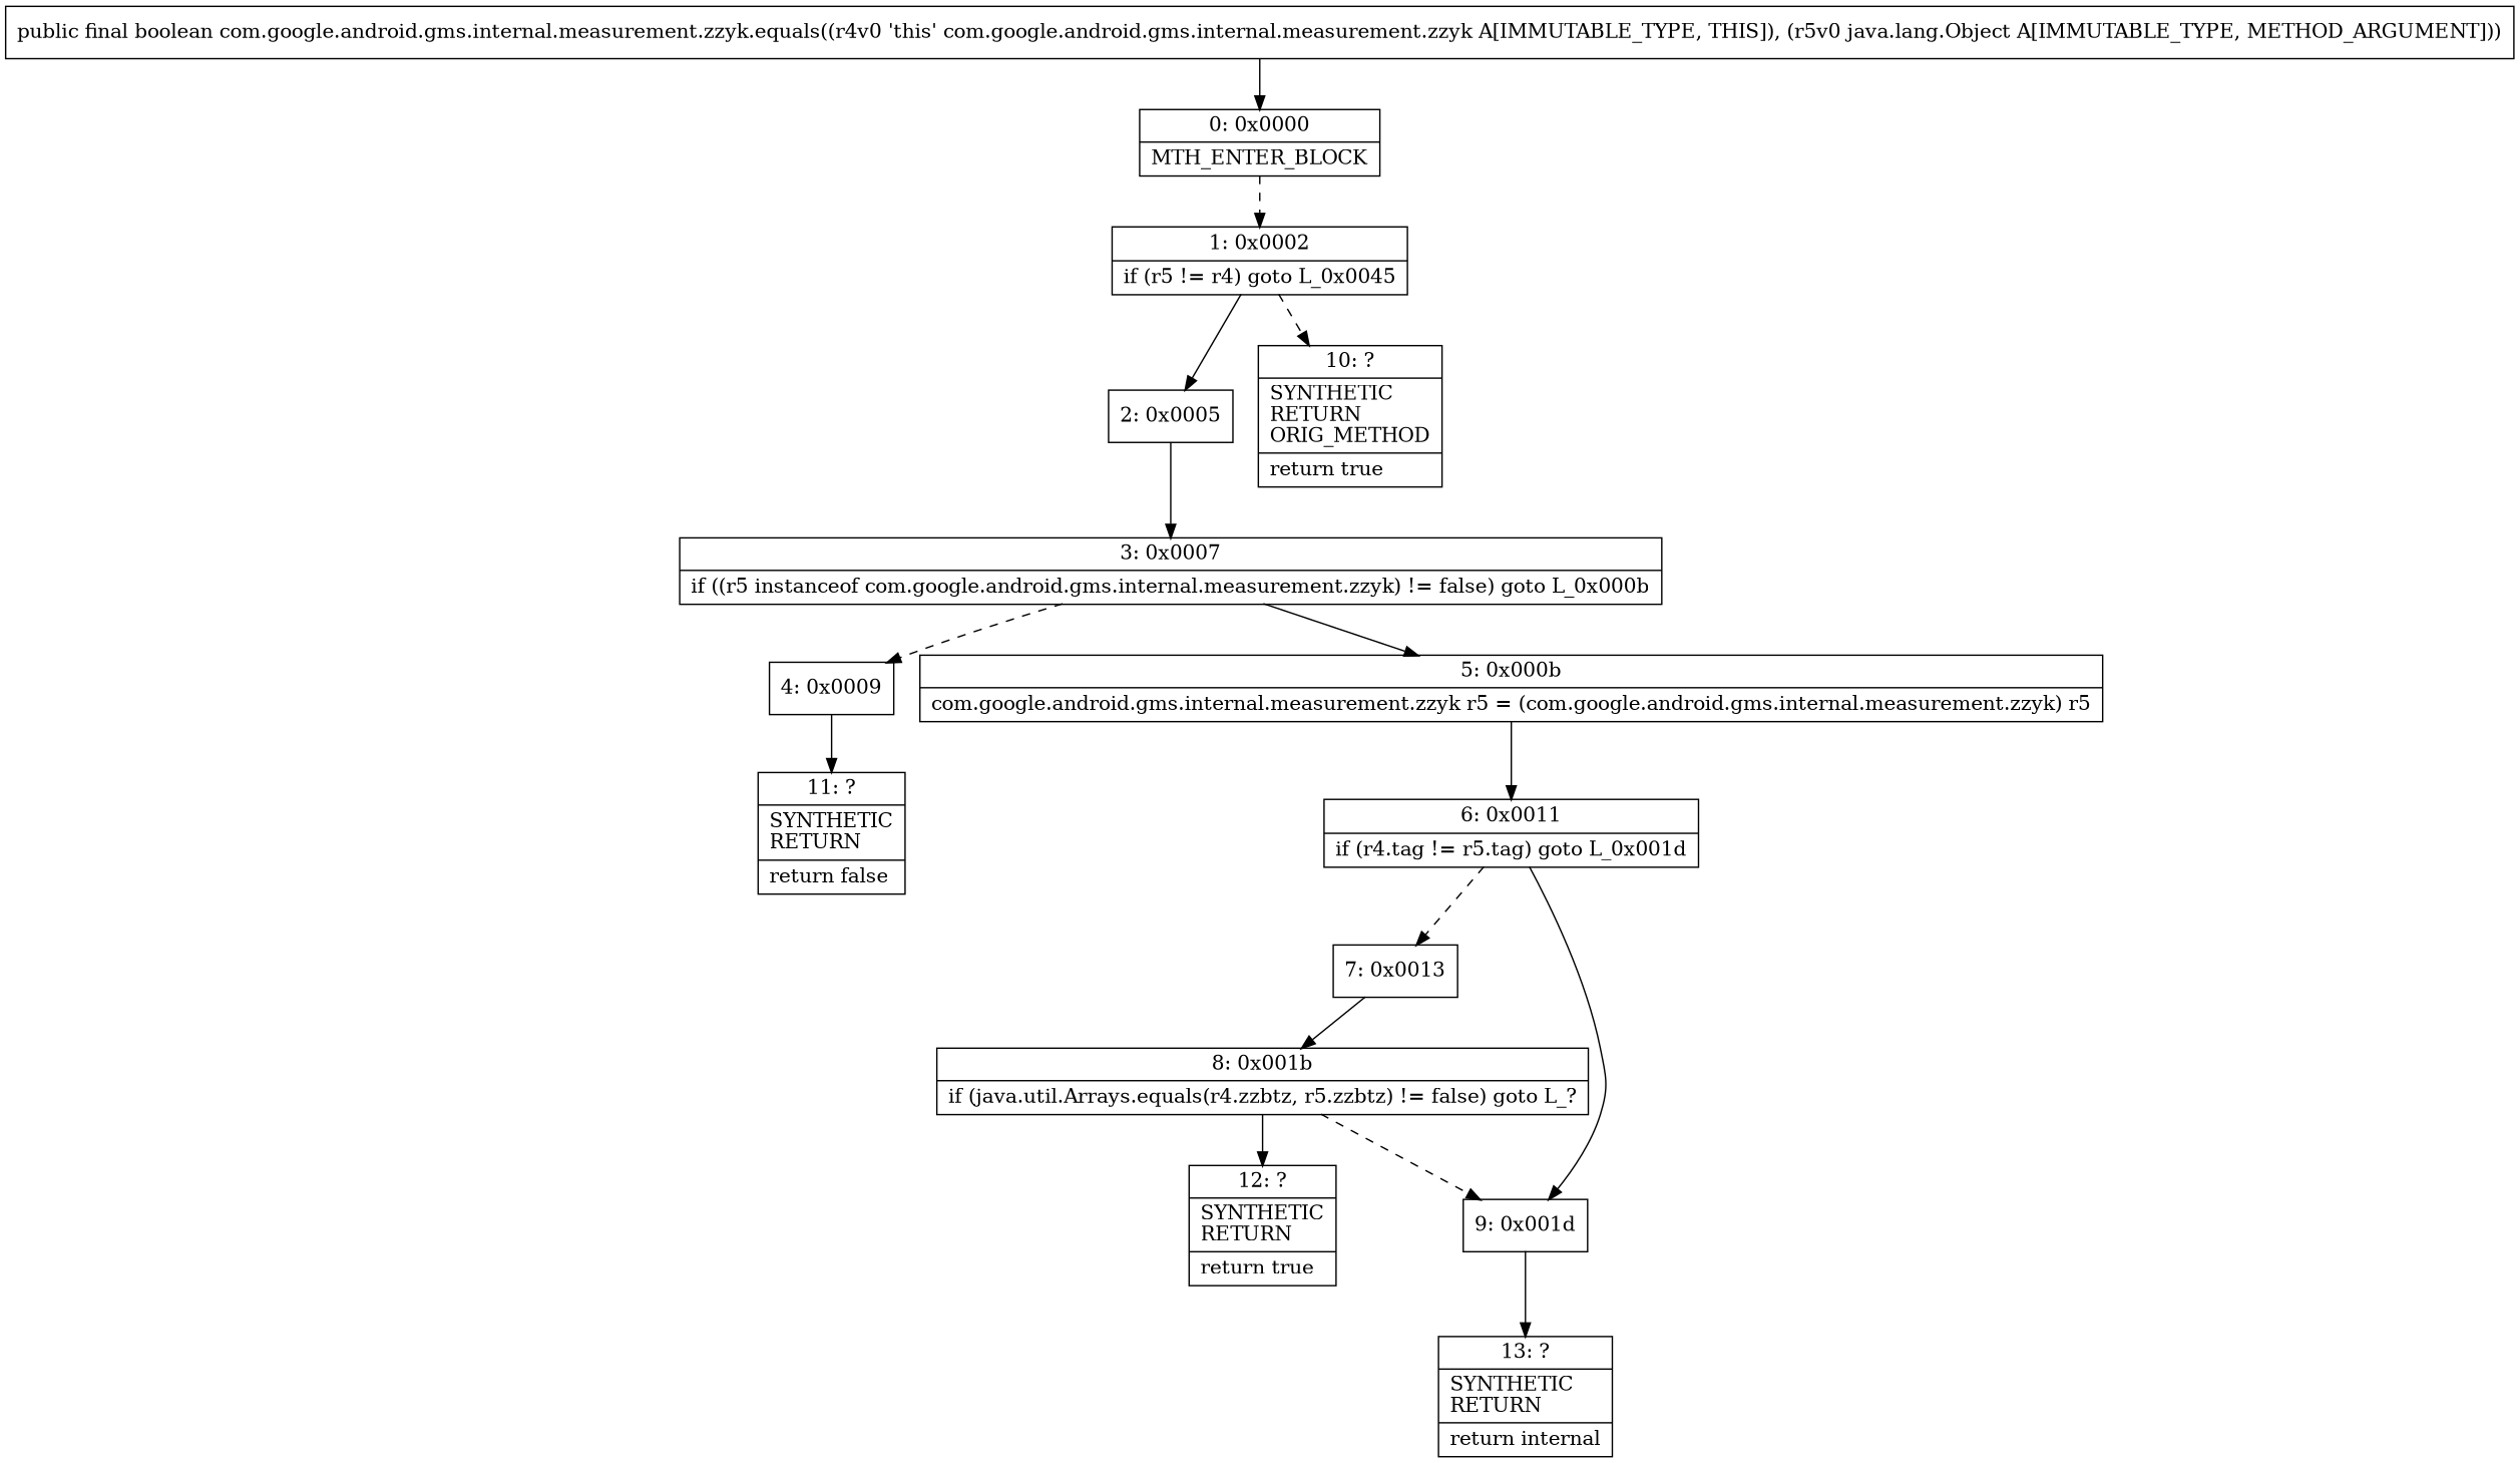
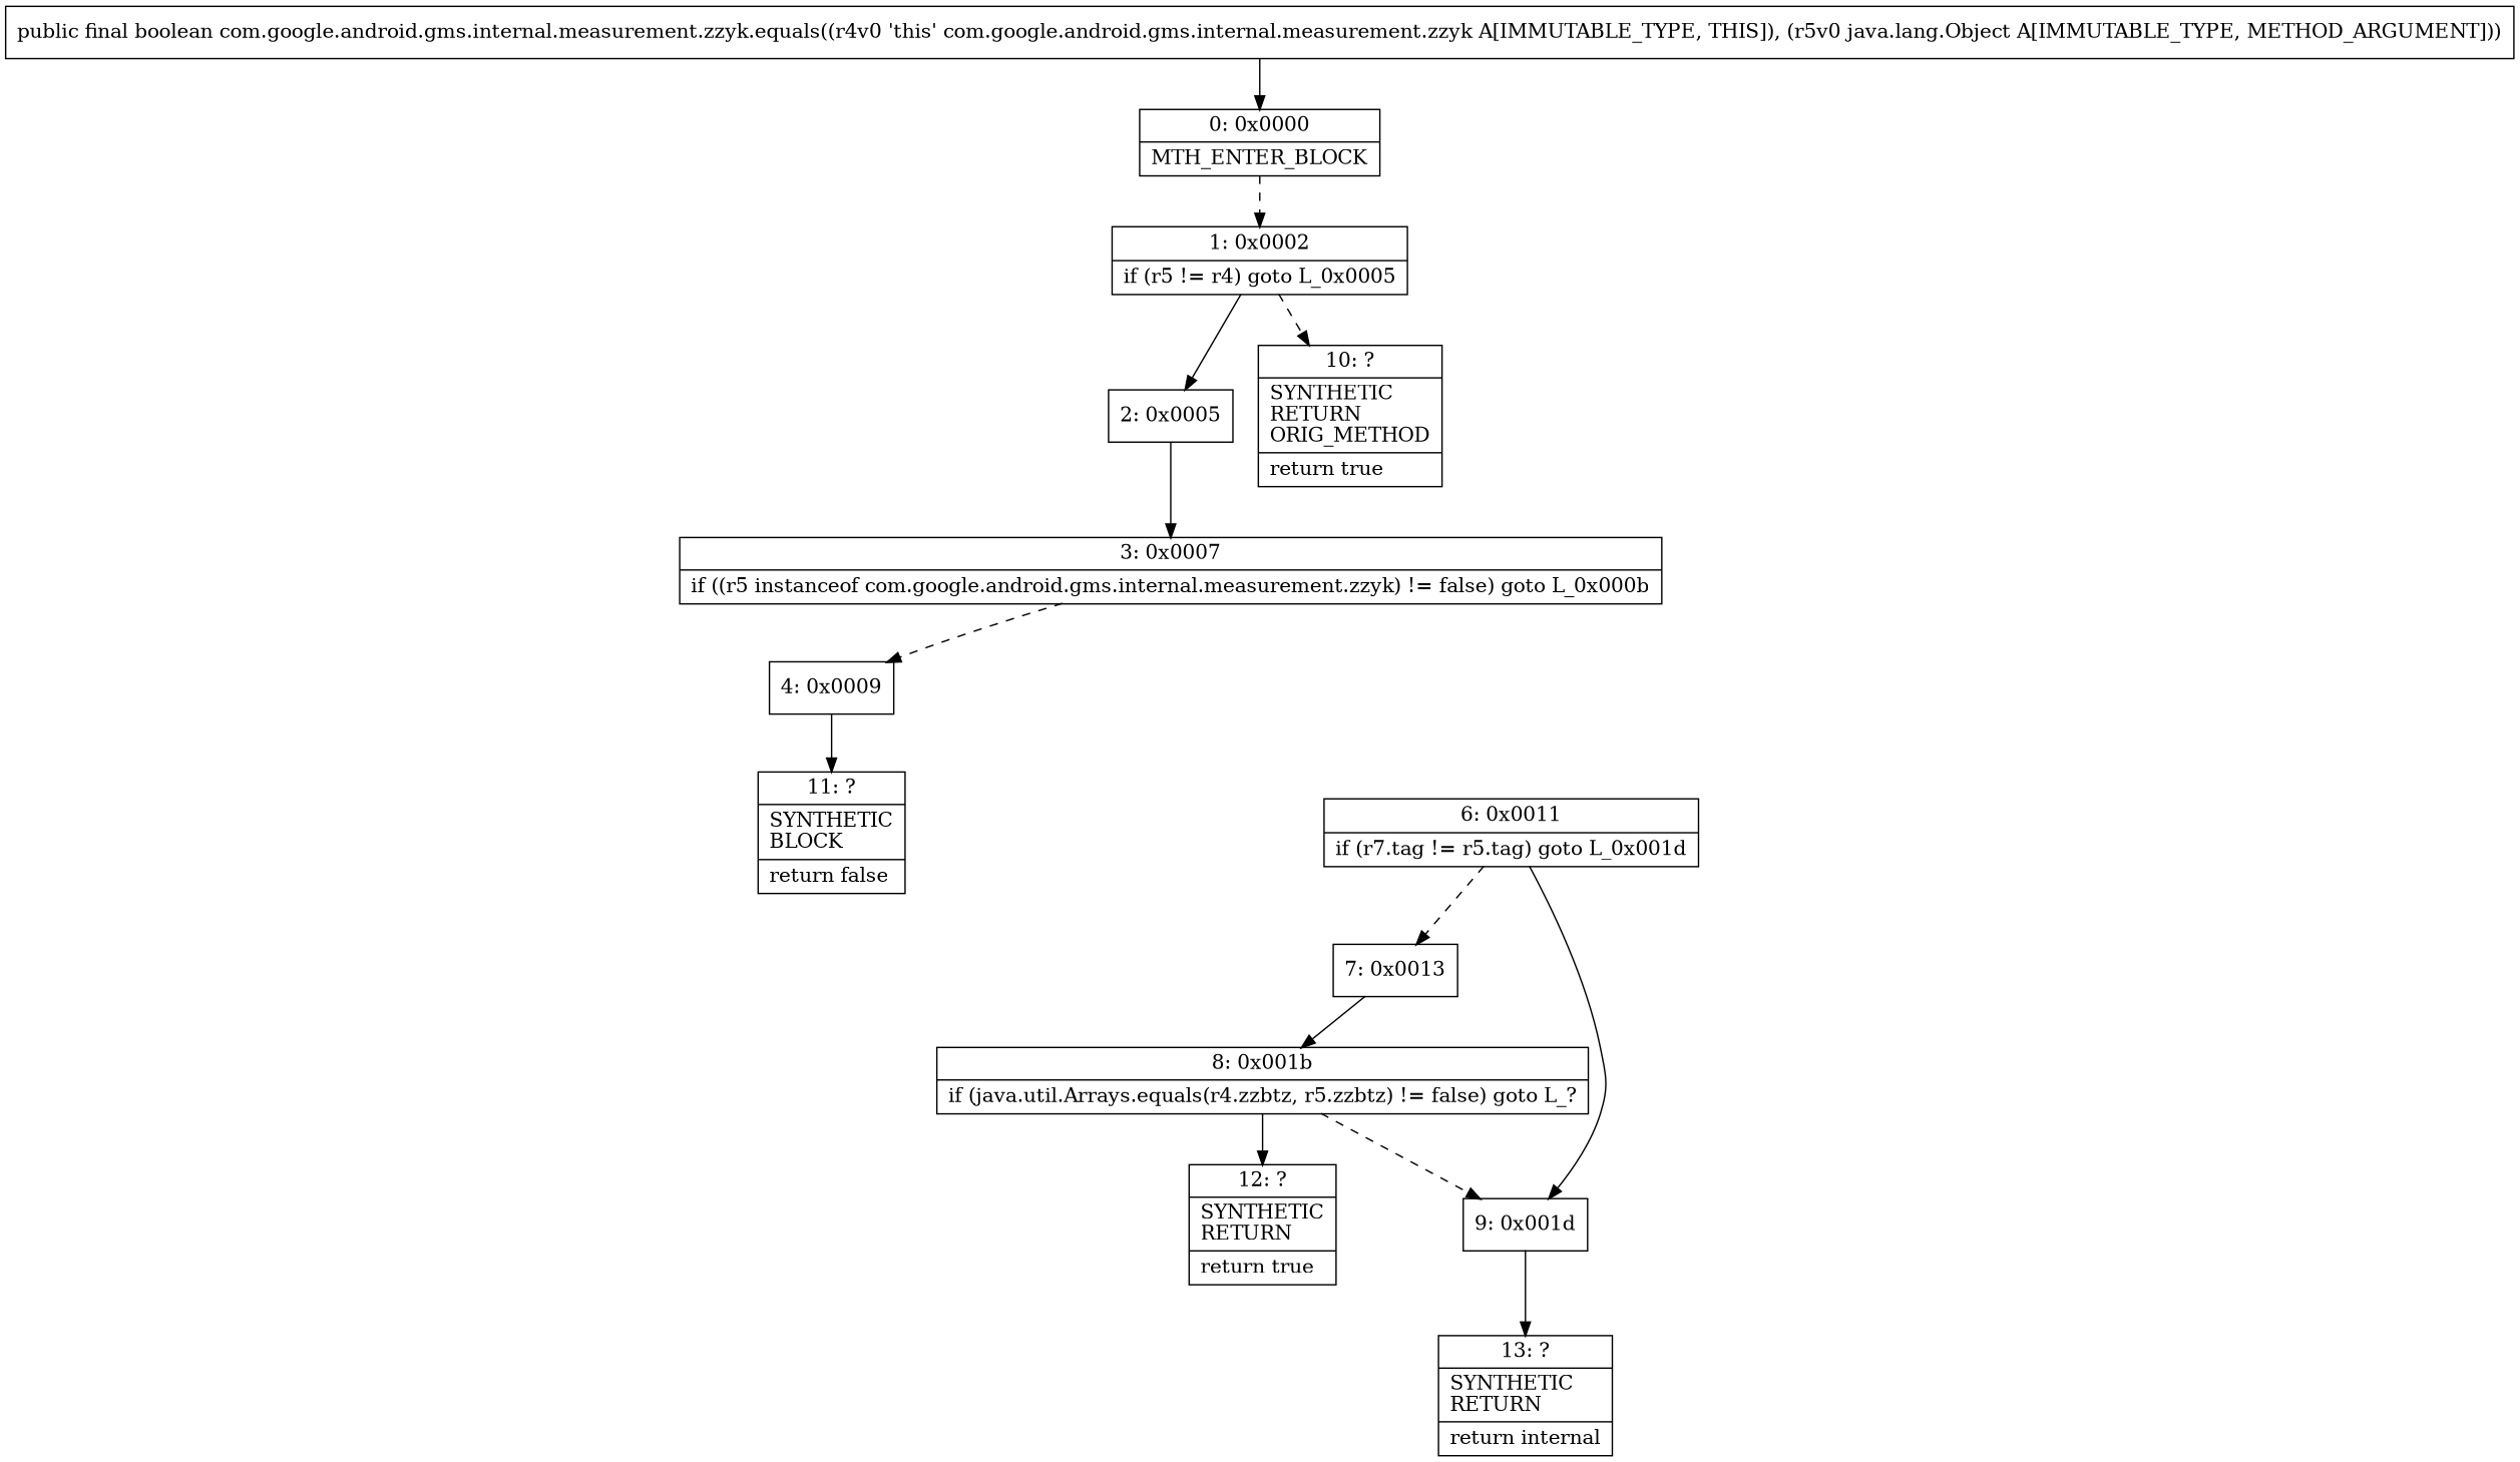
  digraph {
    node [shape=record]
    n1 [label="{0\:\ 0x0000|MTH_ENTER_BLOCK\l}"]
-   n2 [label="{1\:\ 0x0002|if (r5 != r4) goto L_0x0045\l}"]
+   n2 [label="{1\:\ 0x0002|if (r5 != r4) goto L_0x0005\l}"]
    n3 [label="{2\:\ 0x0005}"]
    n4 [label="{10\:\ ?|SYNTHETIC\lRETURN\lORIG_METHOD\l|return true\l}"]
    n5 [label="{3\:\ 0x0007|if ((r5 instanceof com.google.android.gms.internal.measurement.zzyk) != false) goto L_0x000b\l}"]
    n6 [label="{4\:\ 0x0009}"]
-   n7 [label="{5\:\ 0x000b|com.google.android.gms.internal.measurement.zzyk r5 = (com.google.android.gms.internal.measurement.zzyk) r5\l}"]
-   n8 [label="{11\:\ ?|SYNTHETIC\lRETURN\l|return false\l}"]
-   n9 [label="{6\:\ 0x0011|if (r4.tag != r5.tag) goto L_0x001d\l}"]
+   n8 [label="{11\:\ ?|SYNTHETIC\lBLOCK\l|return false\l}"]
+   n9 [label="{6\:\ 0x0011|if (r7.tag != r5.tag) goto L_0x001d\l}"]
    n10 [label="{7\:\ 0x0013}"]
    n11 [label="{9\:\ 0x001d}"]
    n12 [label="{8\:\ 0x001b|if (java.util.Arrays.equals(r4.zzbtz, r5.zzbtz) != false) goto L_?\l}"]
    n13 [label="{13\:\ ?|SYNTHETIC\lRETURN\l|return internal\l}"]
    n14 [label="{12\:\ ?|SYNTHETIC\lRETURN\l|return true\l}"]
    n15 [label="{public final boolean com.google.android.gms.internal.measurement.zzyk.equals((r4v0 'this' com.google.android.gms.internal.measurement.zzyk A[IMMUTABLE_TYPE, THIS]), (r5v0 java.lang.Object A[IMMUTABLE_TYPE, METHOD_ARGUMENT])) }"]
    n1 -> n2 [style=dashed]
    n2 -> n3
    n2 -> n4 [style=dashed]
    n3 -> n5
    n5 -> n6 [style=dashed]
-   n5 -> n7
    n6 -> n8
-   n7 -> n9
    n9 -> n10 [style=dashed]
    n9 -> n11
    n10 -> n12
    n11 -> n13
    n12 -> n11 [style=dashed]
    n12 -> n14
    n15 -> n1
  }
